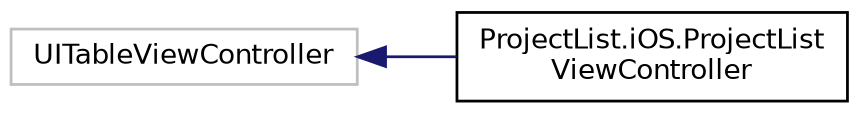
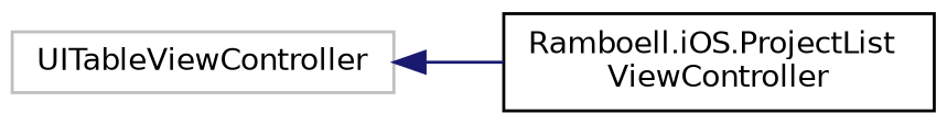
  digraph {
    rankdir=LR
    node [fillcolor=white fontname=Helvetica fontsize=10 shape=record style=filled]
    n1 [color=grey75 height=0.2 label=UITableViewController width=0.4]
-   n2 [color=black height=0.2 label="ProjectList.iOS.ProjectList\lViewController" width=0.4]
+   n2 [color=black height=0.2 label="Ramboell.iOS.ProjectList\lViewController" width=0.4]
    n1 -> n2 [color=midnightblue dir=back fontname=Helvetica fontsize=10 labelfontname=Helvetica labelfontsize=10 style=solid]
  }
